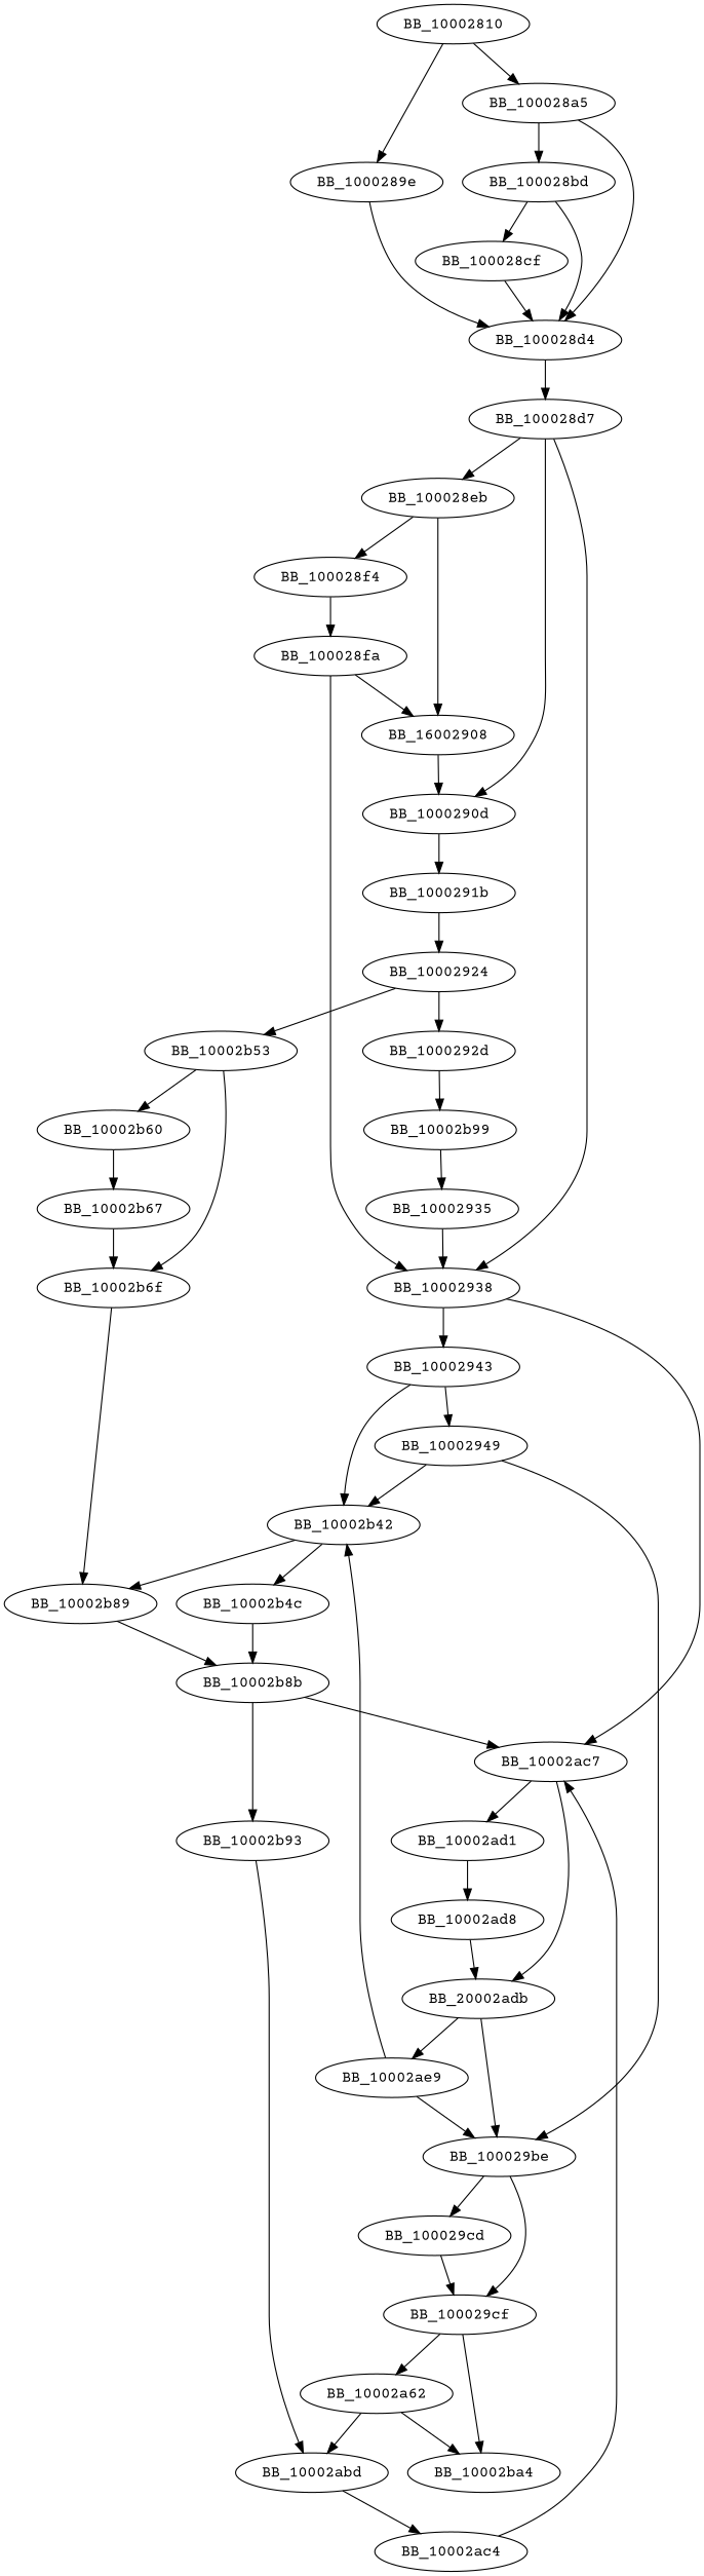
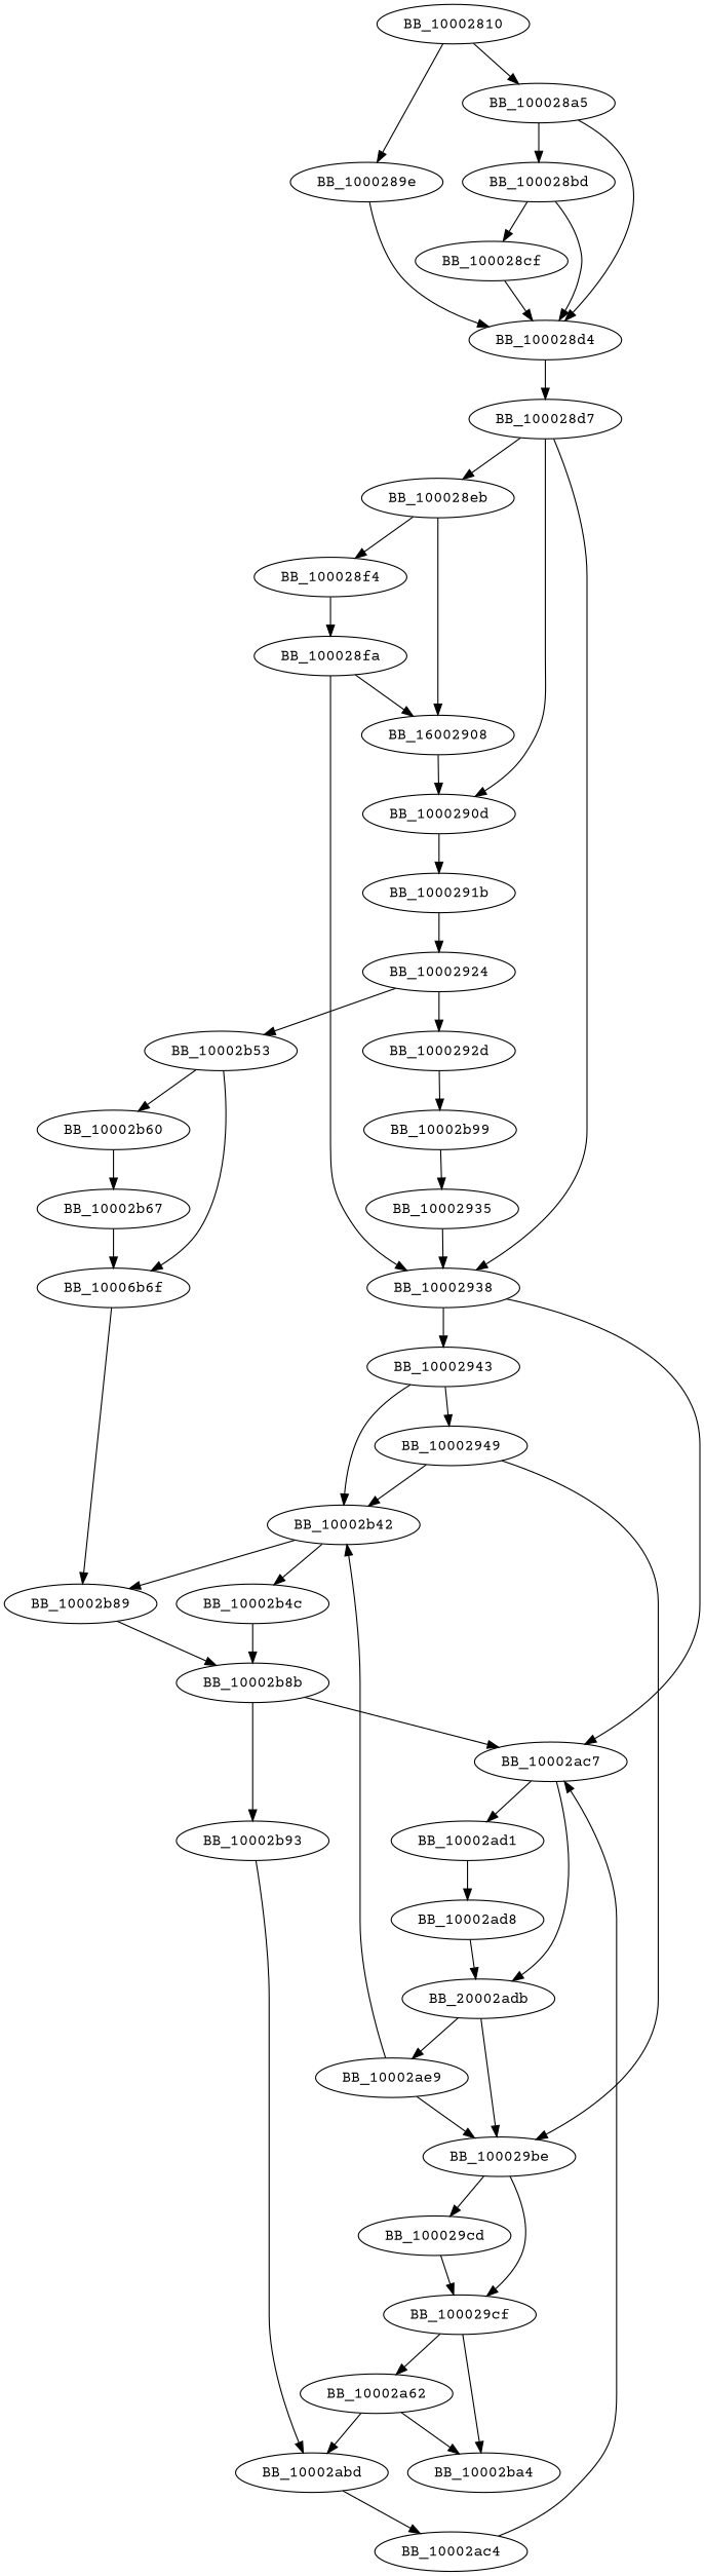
  digraph {
    fontname="Courier Prime"
    node [fontname="Courier Prime"]
    edge [fontname="Courier Prime"]
    BB_10002810
    BB_1000289e
    BB_100028a5
    BB_100028d4
    BB_100028bd
    BB_100028d7
    BB_100028cf
    BB_100028eb
    BB_1000290d
    BB_10002938
    BB_100028f4
    n12 [label=BB_16002908]
    BB_1000291b
    BB_10002943
    BB_10002ac7
    BB_100028fa
    BB_10002924
    BB_10002949
    BB_10002b42
    BB_10002ad1
    n21 [label=BB_20002adb]
    BB_1000292d
    BB_10002b53
    BB_10002b99
    BB_10002b60
-   BB_10002b6f
+   BB_10002b6f [label=BB_10006b6f]
    BB_10002935
    BB_10002b67
    BB_10002b89
    BB_100029be
    BB_10002b4c
    BB_10002ad8
    BB_10002ae9
    BB_100029cd
    BB_100029cf
    BB_10002b8b
    BB_10002a62
    BB_10002ba4
    BB_10002abd
    BB_10002ac4
    BB_10002b93
    BB_10002810 -> BB_1000289e
    BB_10002810 -> BB_100028a5
    BB_1000289e -> BB_100028d4
    BB_100028a5 -> BB_100028d4
    BB_100028a5 -> BB_100028bd
    BB_100028d4 -> BB_100028d7
    BB_100028bd -> BB_100028d4
    BB_100028bd -> BB_100028cf
    BB_100028d7 -> BB_100028eb
    BB_100028d7 -> BB_1000290d
    BB_100028d7 -> BB_10002938
    BB_100028cf -> BB_100028d4
    BB_100028eb -> BB_100028f4
    BB_100028eb -> n12
    BB_1000290d -> BB_1000291b
    BB_10002938 -> BB_10002943
    BB_10002938 -> BB_10002ac7
    BB_100028f4 -> BB_100028fa
    n12 -> BB_1000290d
    BB_1000291b -> BB_10002924
    BB_10002943 -> BB_10002949
    BB_10002943 -> BB_10002b42
    BB_10002ac7 -> BB_10002ad1
    BB_10002ac7 -> n21
    BB_100028fa -> BB_10002938
    BB_100028fa -> n12
    BB_10002924 -> BB_1000292d
    BB_10002924 -> BB_10002b53
    BB_10002949 -> BB_10002b42
    BB_10002949 -> BB_100029be
    BB_10002b42 -> BB_10002b89
    BB_10002b42 -> BB_10002b4c
    BB_10002ad1 -> BB_10002ad8
    n21 -> BB_100029be
    n21 -> BB_10002ae9
    BB_1000292d -> BB_10002b99
    BB_10002b53 -> BB_10002b60
    BB_10002b53 -> BB_10002b6f
    BB_10002b99 -> BB_10002935
    BB_10002b60 -> BB_10002b67
    BB_10002b6f -> BB_10002b89
    BB_10002935 -> BB_10002938
    BB_10002b67 -> BB_10002b6f
    BB_10002b89 -> BB_10002b8b
    BB_100029be -> BB_100029cd
    BB_100029be -> BB_100029cf
    BB_10002b4c -> BB_10002b8b
    BB_10002ad8 -> n21
    BB_10002ae9 -> BB_10002b42
    BB_10002ae9 -> BB_100029be
    BB_100029cd -> BB_100029cf
    BB_100029cf -> BB_10002a62
    BB_100029cf -> BB_10002ba4
    BB_10002b8b -> BB_10002ac7
    BB_10002b8b -> BB_10002b93
    BB_10002a62 -> BB_10002ba4
    BB_10002a62 -> BB_10002abd
    BB_10002abd -> BB_10002ac4
    BB_10002ac4 -> BB_10002ac7
    BB_10002b93 -> BB_10002abd
  }
